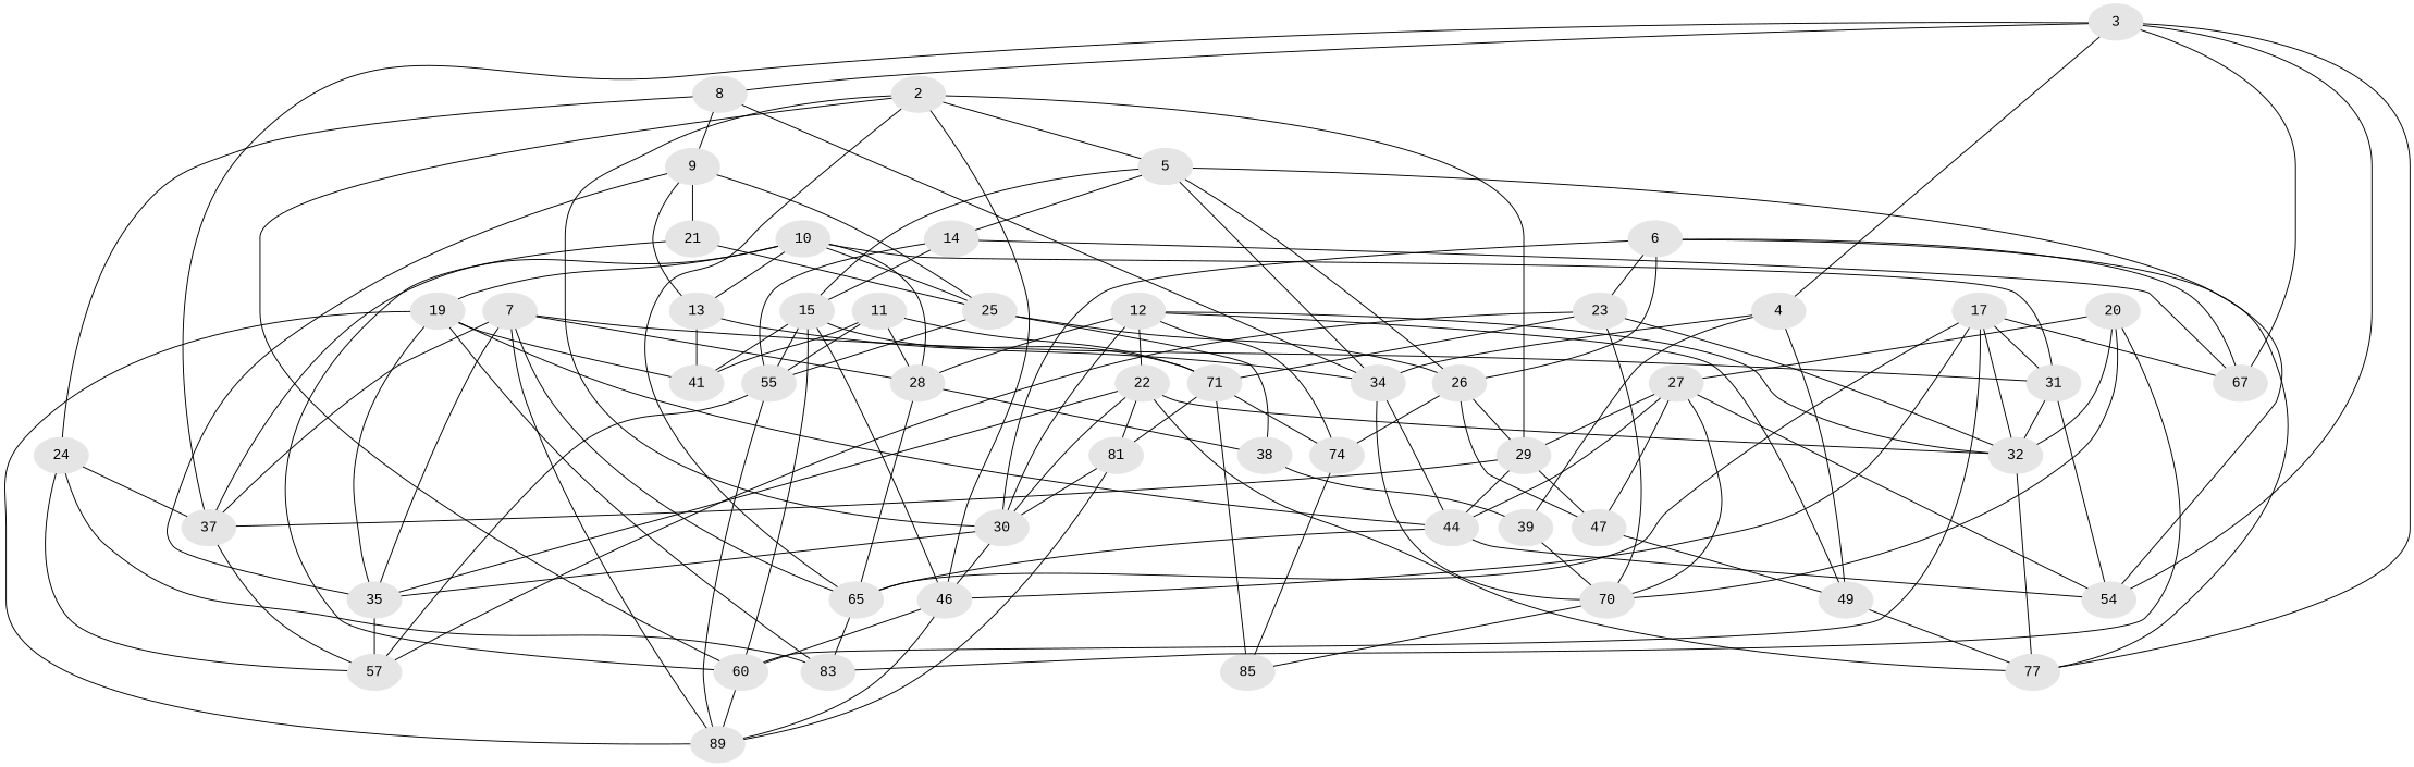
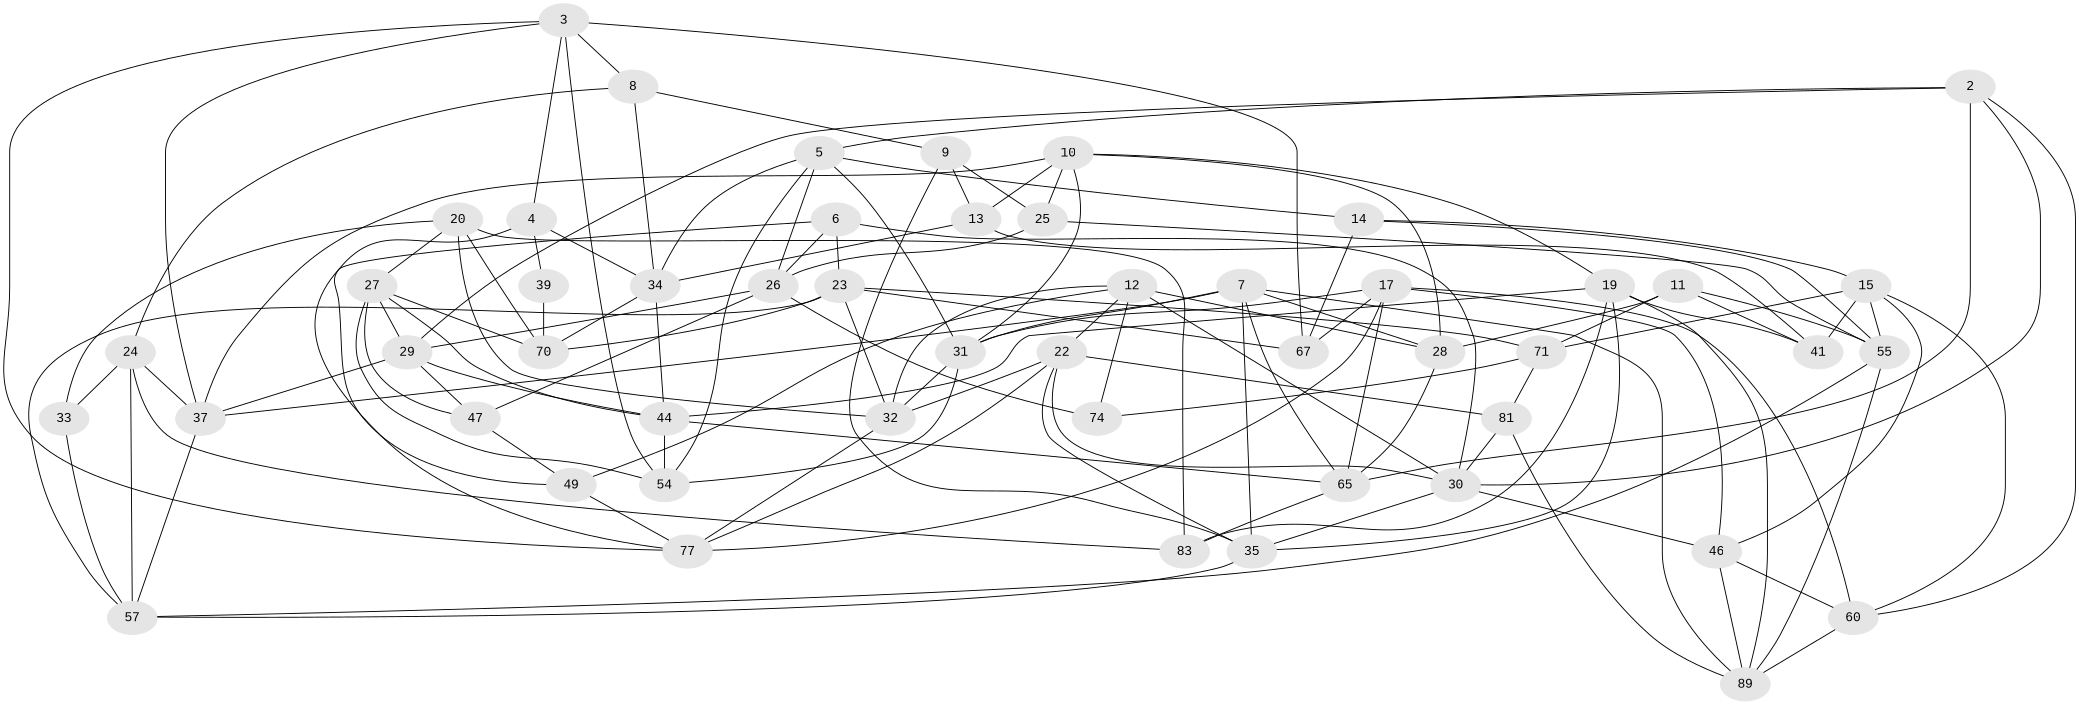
  graph {
    fontname="Liberation Mono"
    node [color=gray90 fontname="Liberation Mono" style=filled]
    edge [fontname="Liberation Mono"]
    23 [super="+80"]
    67
    71 [super="+72"]
    32 [super="+78"]
    70 [super="+90"]
    57 [super="+69"]
    n7 [label=6]
    26 [super="+45"]
    30 [super="+50"]
    77 [super="+82"]
    29 [super="+58"]
    74
    47
    46 [super="+76"]
    35 [super="+36"]
    2 [super="+18"]
    5 [super="+6"]
    60 [super="+66"]
    65 [super="+86"]
    54 [super="+68"]
    34 [super="+52"]
    14
    31 [super="+75"]
    37 [super="+51"]
    44 [super="+73"]
    89 [super="+91"]
    83
    3 [super="+40"]
    4
    8
    39 [super="+59"]
    49
    9 [super="+88"]
    24 [super="+42"]
    55 [super="+92"]
    15 [super="+63"]
    7 [super="+84"]
    28 [super="+79"]
-   38
    13
-   21
    25 [super="+87"]
+   33
    41
    10 [super="+62"]
    19 [super="+64"]
    11
    81
-   85
    12 [super="+16"]
    22 [super="+53"]
    17 [super="+43"]
    20 [super="+48"]
    27 [super="+61"]
-   n7 -- 67
+   23 -- 67
    23 -- 71
    23 -- 32
    23 -- 70
    23 -- 57
    71 -- 74
    71 -- 81
-   71 -- 85
    32 -- 77
-   70 -- 85
    n7 -- 23
    n7 -- 26
    n7 -- 30
    n7 -- 77
    26 -- 29
    26 -- 74
    26 -- 47
    30 -- 46
    30 -- 35
    29 -- 47
    29 -- 37
    29 -- 44
-   74 -- 85
    47 -- 49
    46 -- 60
    46 -- 89
    35 -- 57
    2 -- 30
    2 -- 29
-   2 -- 46
    2 -- 5
    2 -- 60
    2 -- 65
    5 -- 26
    5 -- 54
    5 -- 34
    5 -- 14
-   5 -- 15
+   5 -- 31
    60 -- 89
    65 -- 83
    34 -- 70
    34 -- 44
    14 -- 67
    14 -- 55
    14 -- 15
    31 -- 32
    31 -- 54
    37 -- 57
    44 -- 65
    44 -- 54
    3 -- 67
    3 -- 77
    3 -- 54
    3 -- 37
    3 -- 4
    3 -- 8
    4 -- 34
    4 -- 39
    4 -- 49
    8 -- 34
    8 -- 9
    8 -- 24
    39 -- 70
    49 -- 77
    9 -- 35
    9 -- 13
-   9 -- 21 [weight=2]
    9 -- 25
    24 -- 57
    24 -- 37
    24 -- 83
+   24 -- 33 [weight=2]
    55 -- 57
    55 -- 89
    15 -- 71
    15 -- 46
    15 -- 60
    15 -- 55
    15 -- 41
    7 -- 35
    7 -- 65
    7 -- 31
    7 -- 37
    7 -- 89
    7 -- 28
    28 -- 65
-   28 -- 38
-   38 -- 39 [weight=2]
    13 -- 34
    13 -- 41
-   21 -- 60
-   21 -- 25
    25 -- 26
    25 -- 55
-   25 -- 38
+   33 -- 57
    10 -- 31
    10 -- 37
    10 -- 28
    10 -- 13
    10 -- 25
    10 -- 19
    19 -- 35
    19 -- 44
    19 -- 89
    19 -- 83
    19 -- 41
    11 -- 71
    11 -- 55
    11 -- 28
    11 -- 41
    81 -- 30
    81 -- 89
    12 -- 32
    12 -- 30
    12 -- 74
    12 -- 49
    12 -- 28
    12 -- 22
    22 -- 32
    22 -- 30
    22 -- 77
    22 -- 35
    22 -- 81
    17 -- 67
-   17 -- 32
+   17 -- 77
    17 -- 46
    17 -- 60
    17 -- 65
    17 -- 31
    20 -- 32
    20 -- 70
    20 -- 83
+   20 -- 33
    20 -- 27
    27 -- 70
    27 -- 29
    27 -- 47
    27 -- 54
    27 -- 44
  }
